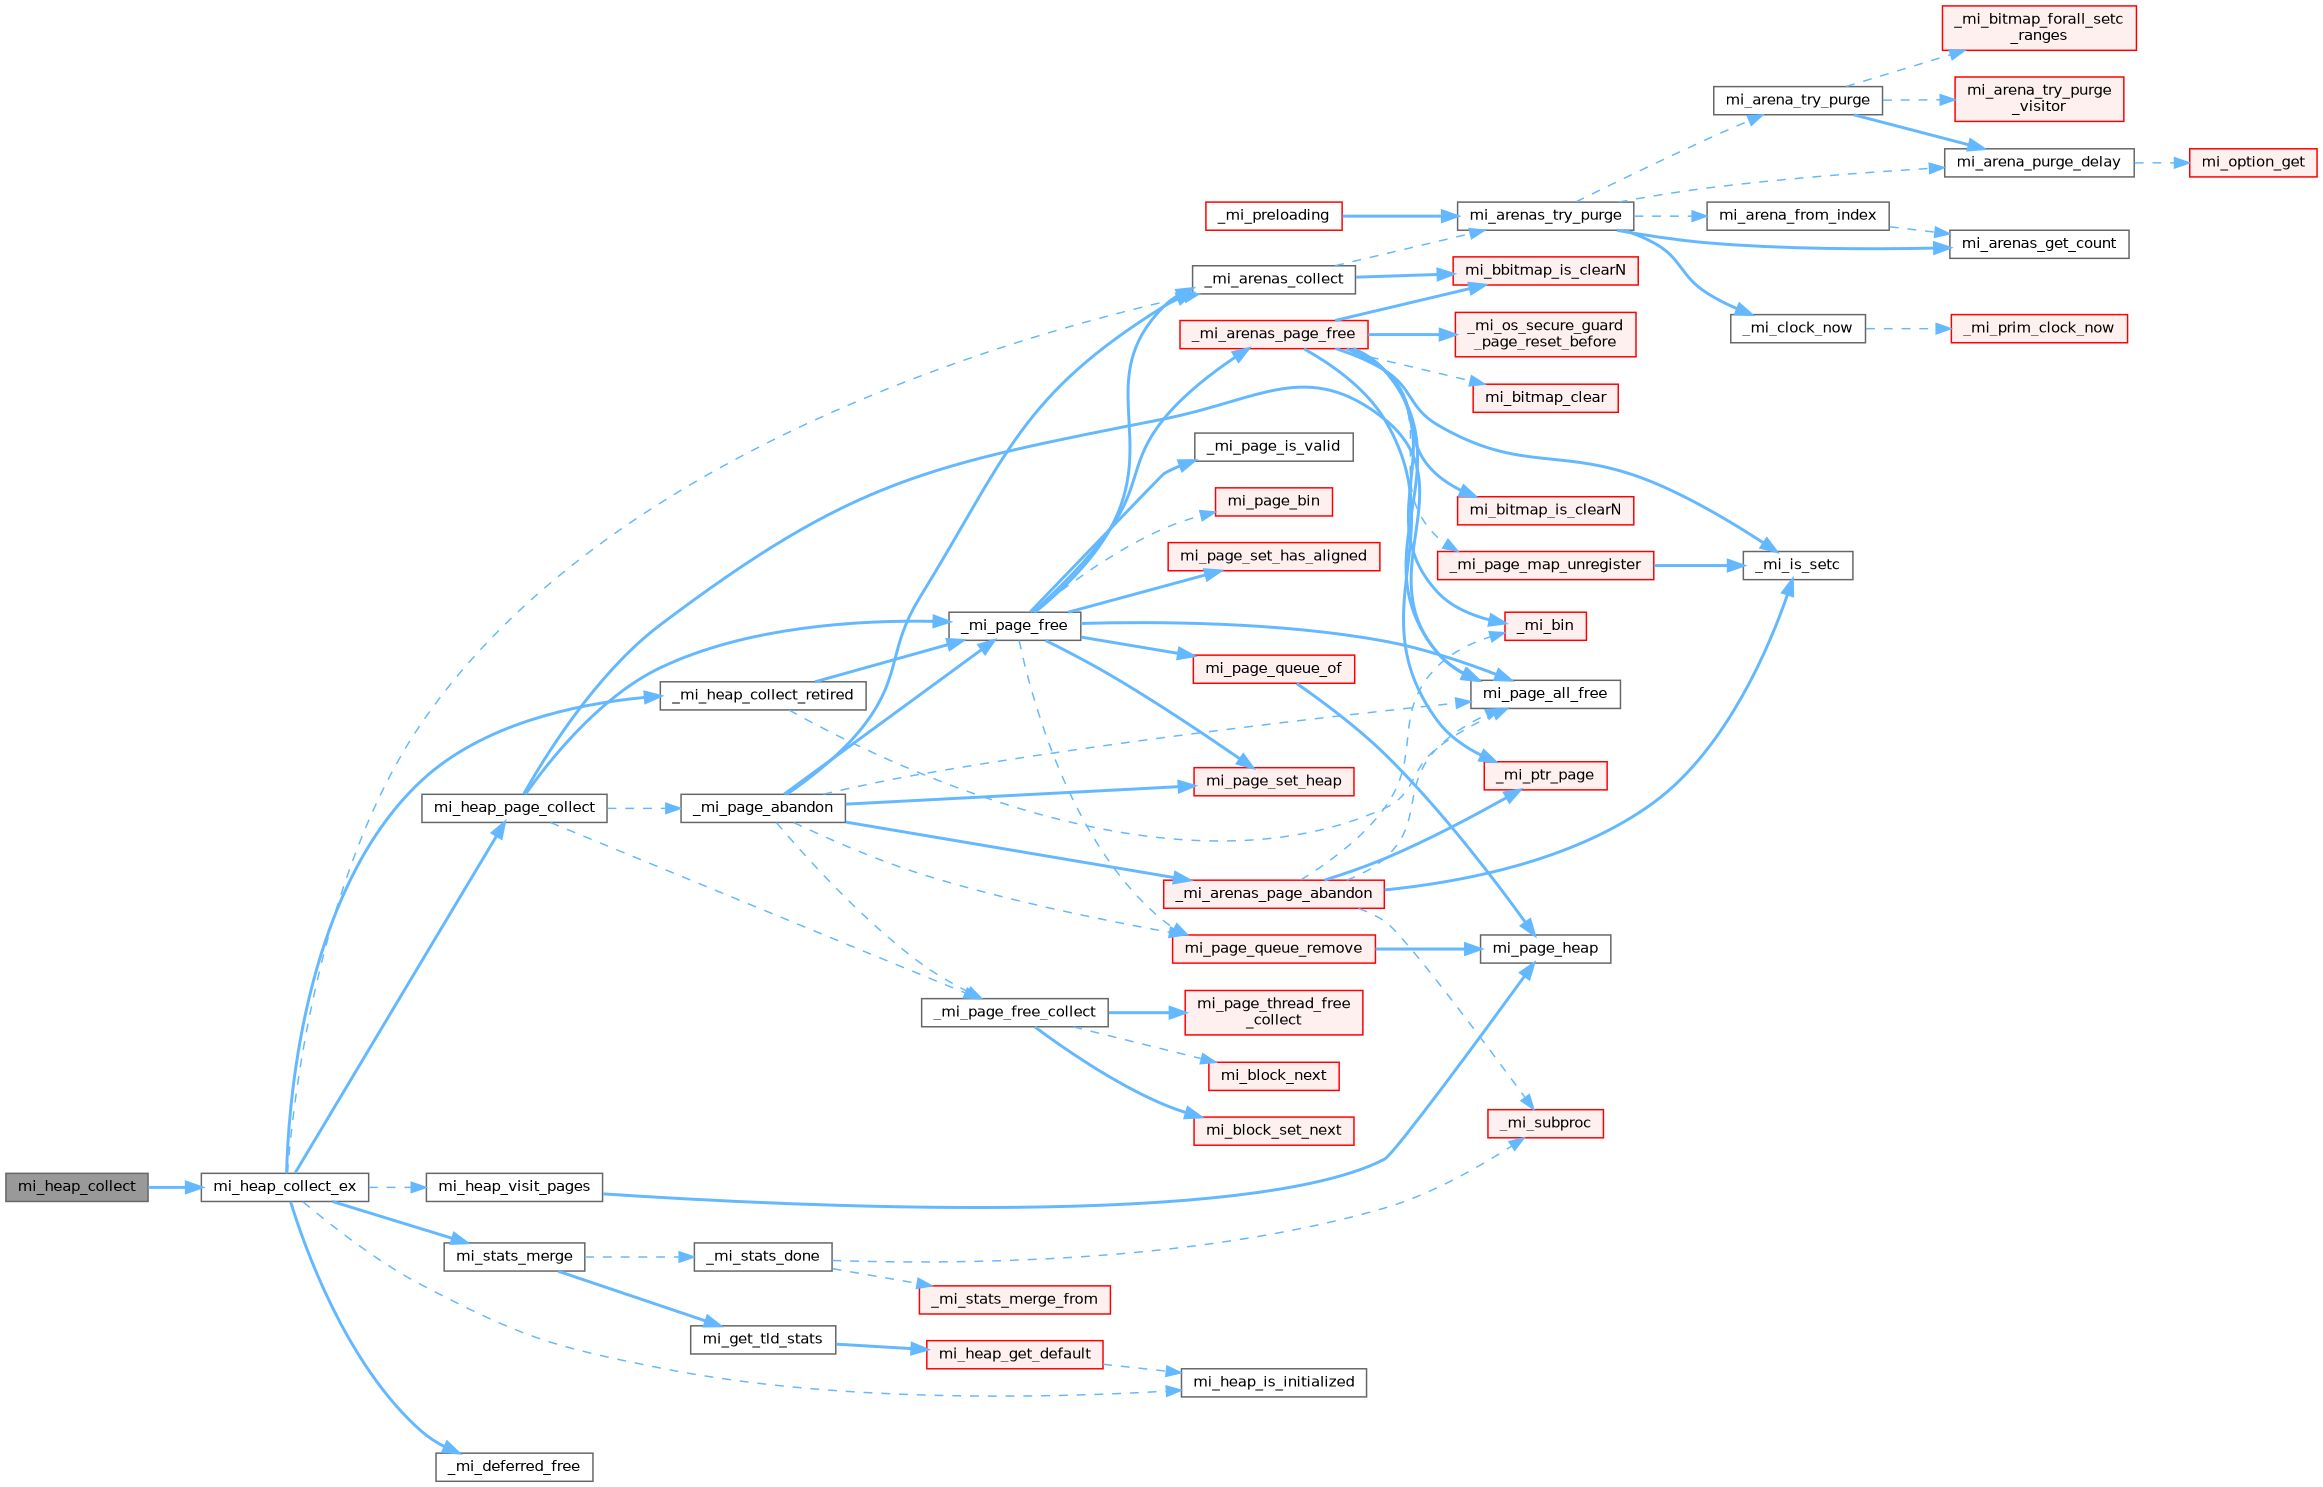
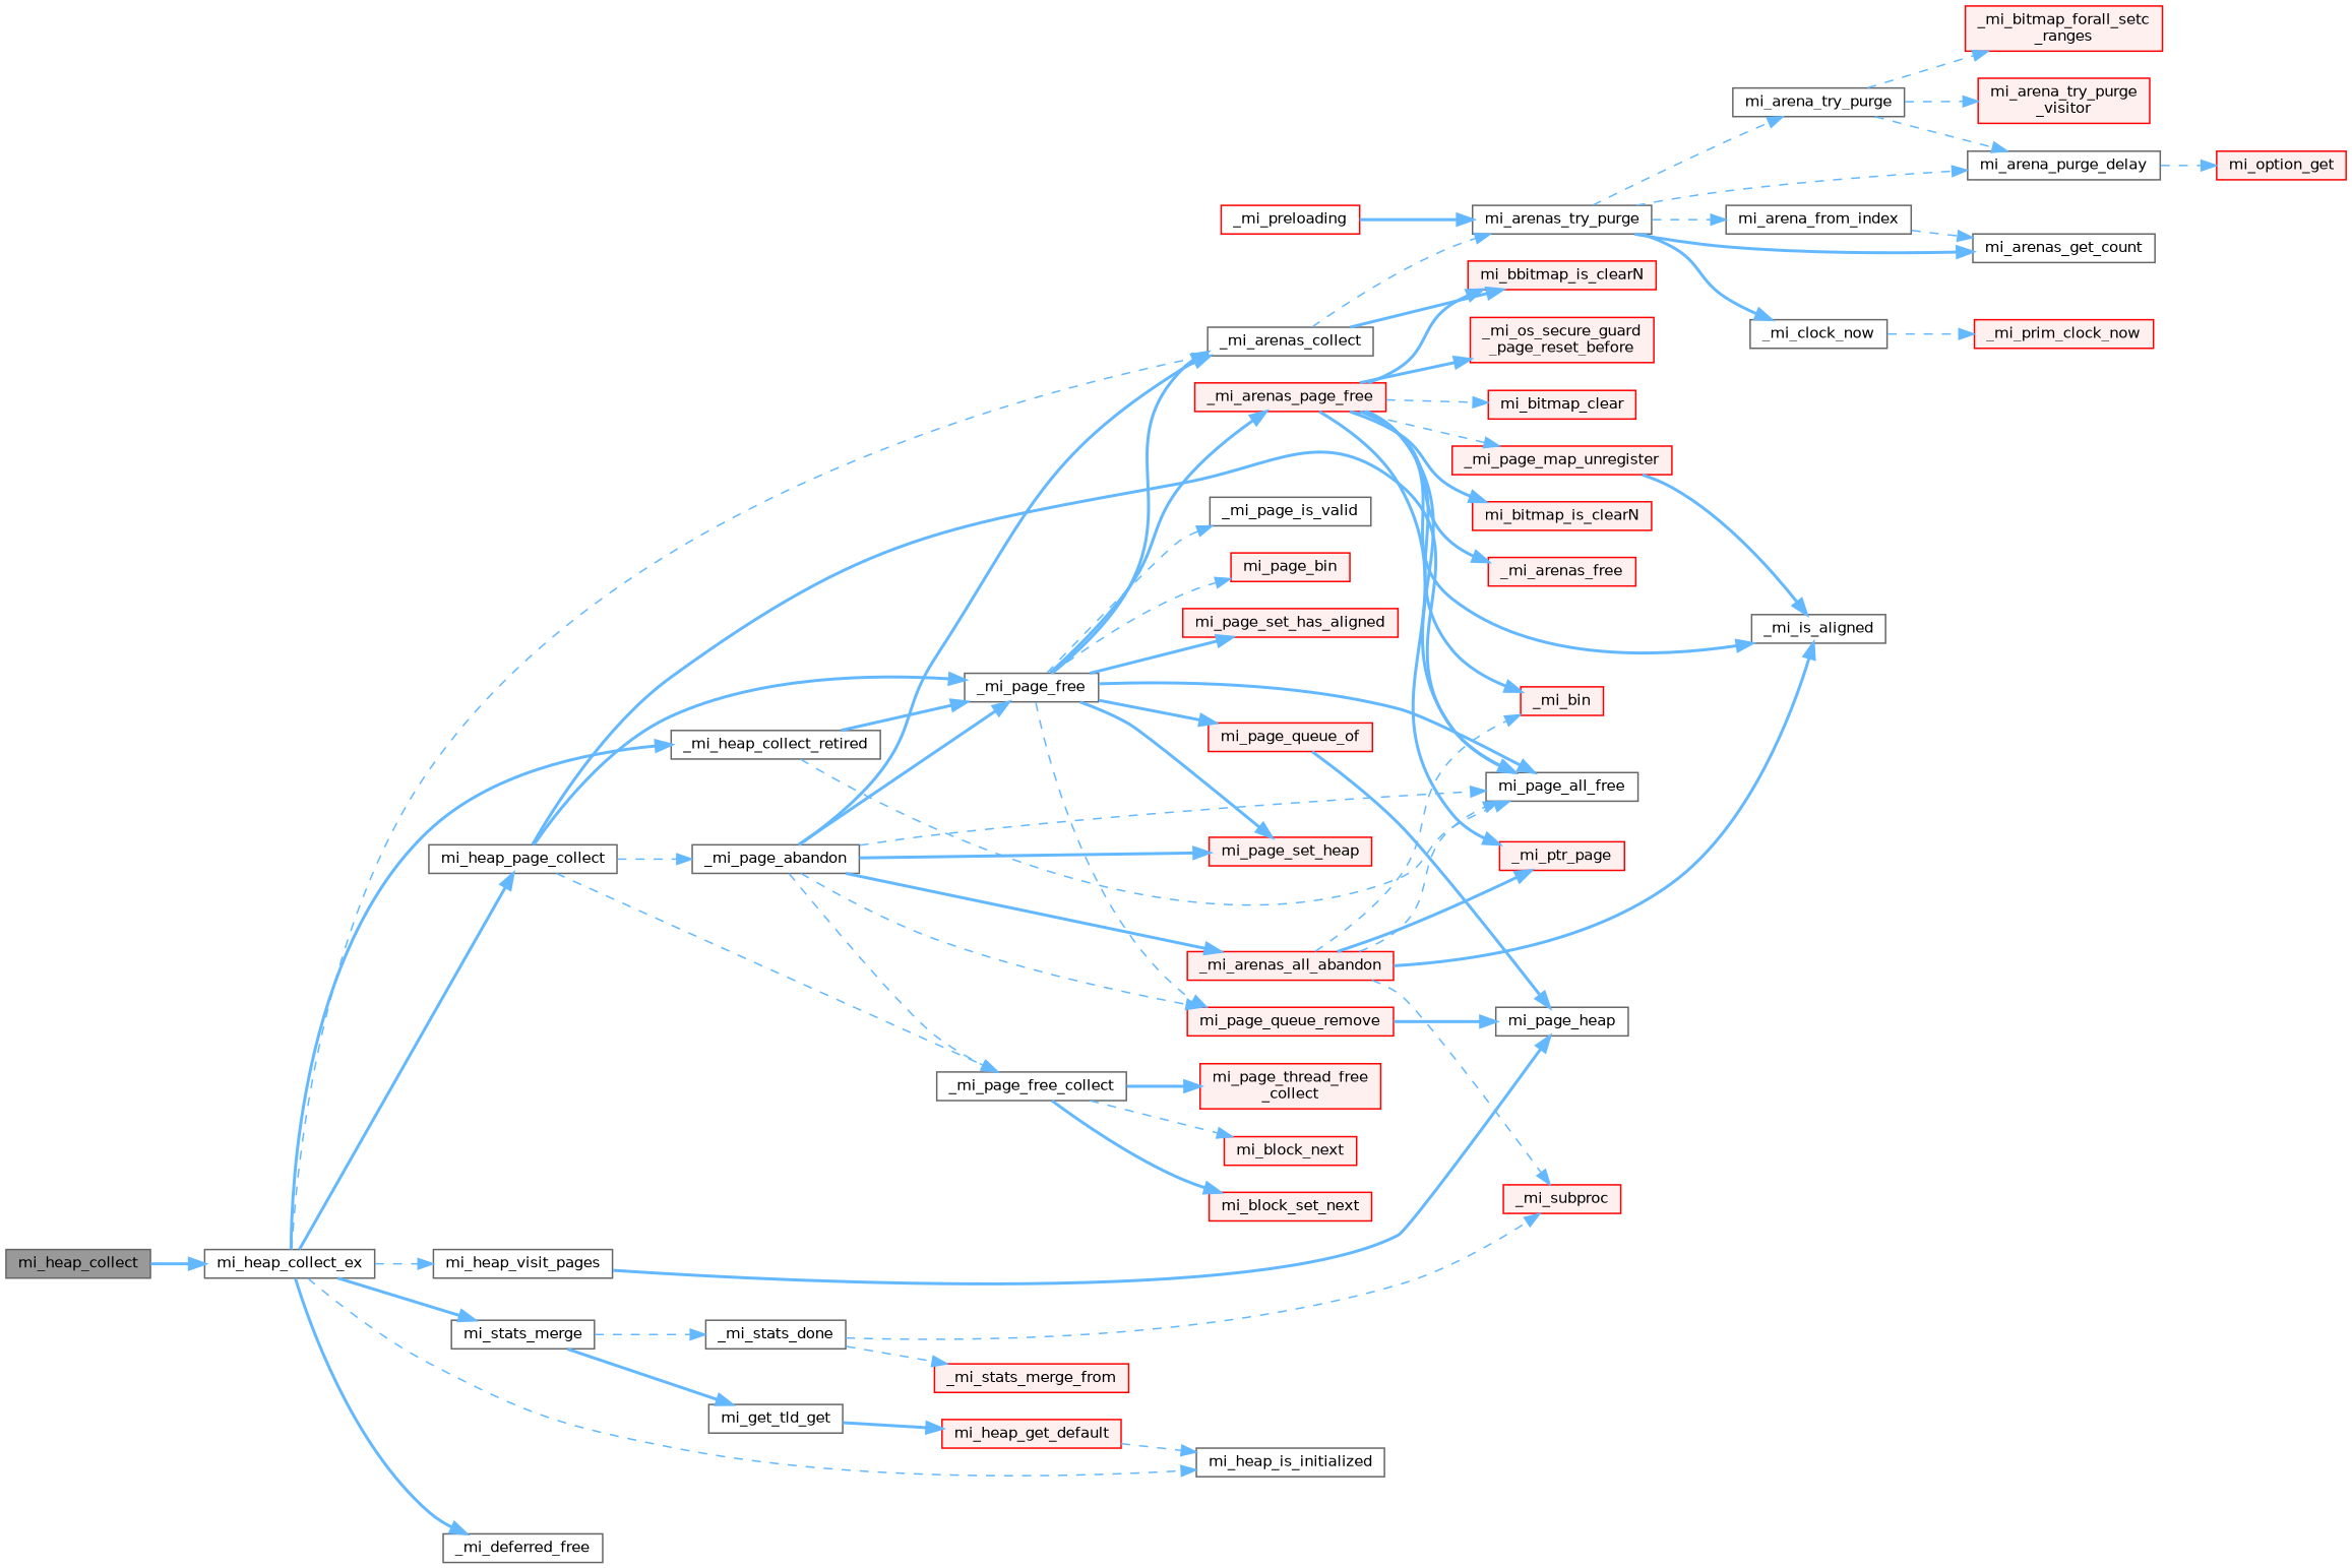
  digraph {
    rankdir=LR
    node [color=red fillcolor="#FFF0F0" fontname=Helvetica fontsize=10 shape=box style=filled]
    edge [color=steelblue1 fontname=Helvetica fontsize=10 labelfontname=Helvetica labelfontsize=10 style=bold]
    n1 [color=gray40 fillcolor=grey60 fontcolor=black height=0.2 label=mi_heap_collect width=0.4]
    n2 [color=grey40 fillcolor=white height=0.2 label=mi_heap_collect_ex width=0.4]
    n3 [color=grey40 fillcolor=white height=0.2 label=_mi_arenas_collect width=0.4]
    n4 [color=grey40 fillcolor=white height=0.2 label=_mi_deferred_free width=0.4]
    n5 [color=grey40 fillcolor=white height=0.2 label=_mi_heap_collect_retired width=0.4]
    n6 [color=grey40 fillcolor=white height=0.2 label=mi_heap_is_initialized width=0.4]
    n7 [color=grey40 fillcolor=white height=0.2 label=mi_heap_page_collect width=0.4]
    n8 [color=grey40 fillcolor=white height=0.2 label=mi_heap_visit_pages width=0.4]
    n9 [color=grey40 fillcolor=white height=0.2 label=mi_stats_merge width=0.4]
    n10 [color=grey40 fillcolor=white height=0.2 label=mi_arenas_try_purge width=0.4]
    n11 [height=0.2 label=mi_bbitmap_is_clearN width=0.4]
    n12 [color=grey40 fillcolor=white height=0.2 label=_mi_page_free width=0.4]
    n13 [color=grey40 fillcolor=white height=0.2 label=mi_page_all_free width=0.4]
    n14 [color=grey40 fillcolor=white height=0.2 label=_mi_page_abandon width=0.4]
    n15 [color=grey40 fillcolor=white height=0.2 label=_mi_page_free_collect width=0.4]
    n16 [color=grey40 fillcolor=white height=0.2 label=mi_page_heap width=0.4]
    n17 [color=grey40 fillcolor=white height=0.2 label=_mi_stats_done width=0.4]
-   n18 [color=grey40 fillcolor=white height=0.2 label=mi_get_tld_stats width=0.4]
+   n18 [color=grey40 fillcolor=white height=0.2 label=mi_get_tld_get width=0.4]
    n19 [color=grey40 fillcolor=white height=0.2 label=_mi_clock_now width=0.4]
    n20 [color=grey40 fillcolor=white height=0.2 label=mi_arena_from_index width=0.4]
    n21 [color=grey40 fillcolor=white height=0.2 label=mi_arenas_get_count width=0.4]
    n22 [color=grey40 fillcolor=white height=0.2 label=mi_arena_purge_delay width=0.4]
    n23 [color=grey40 fillcolor=white height=0.2 label=mi_arena_try_purge width=0.4]
    n24 [height=0.2 label=_mi_prim_clock_now width=0.4]
    n25 [fillcolor=white height=0.2 label=_mi_preloading width=0.4]
    n26 [height=0.2 label=mi_option_get width=0.4]
    n27 [height=0.2 label="_mi_bitmap_forall_setc\l_ranges" width=0.4]
    n28 [height=0.2 label="mi_arena_try_purge\l_visitor" width=0.4]
    n29 [height=0.2 label=_mi_arenas_page_free width=0.4]
    n30 [color=grey40 fillcolor=white height=0.2 label=_mi_page_is_valid width=0.4]
    n31 [height=0.2 label=mi_page_bin width=0.4]
    n32 [height=0.2 label=mi_page_queue_of width=0.4]
    n33 [height=0.2 label=mi_page_queue_remove width=0.4]
    n34 [height=0.2 label=mi_page_set_has_aligned width=0.4]
    n35 [height=0.2 label=mi_page_set_heap width=0.4]
+   n36 [height=0.2 label=_mi_arenas_free width=0.4]
    n37 [height=0.2 label=_mi_bin width=0.4]
-   n38 [color=grey40 fillcolor=white height=0.2 label=_mi_is_setc width=0.4]
+   n38 [color=grey40 fillcolor=white height=0.2 label=_mi_is_aligned width=0.4]
    n39 [height=0.2 label="_mi_os_secure_guard\l_page_reset_before" width=0.4]
    n40 [height=0.2 label=_mi_page_map_unregister width=0.4]
    n41 [height=0.2 label=_mi_ptr_page width=0.4]
    n42 [height=0.2 label=mi_bitmap_clear width=0.4]
    n43 [height=0.2 label=mi_bitmap_is_clearN width=0.4]
-   n44 [height=0.2 label=_mi_arenas_page_abandon width=0.4]
+   n44 [height=0.2 label=_mi_arenas_all_abandon width=0.4]
    n45 [height=0.2 label=mi_block_next width=0.4]
    n46 [height=0.2 label=mi_block_set_next width=0.4]
    n47 [height=0.2 label="mi_page_thread_free\l_collect" width=0.4]
    n48 [height=0.2 label=_mi_subproc width=0.4]
    n49 [height=0.2 label=_mi_stats_merge_from width=0.4]
    n50 [height=0.2 label=mi_heap_get_default width=0.4]
    n1 -> n2
    n2 -> n3 [style=dashed]
    n2 -> n4
    n2 -> n5
    n2 -> n6 [style=dashed]
    n2 -> n7
    n2 -> n8 [style=dashed]
    n2 -> n9
    n3 -> n10 [style=dashed]
    n3 -> n11
    n5 -> n12
    n5 -> n13 [style=dashed]
    n7 -> n12
    n7 -> n13
    n7 -> n14 [style=dashed]
    n7 -> n15 [style=dashed]
    n8 -> n16
    n9 -> n17 [style=dashed]
    n9 -> n18
    n10 -> n19
    n10 -> n20 [style=dashed]
    n10 -> n21
    n10 -> n22 [style=dashed]
    n10 -> n23 [style=dashed]
    n12 -> n3
    n12 -> n13
    n12 -> n29
-   n12 -> n30
+   n12 -> n30 [style=dashed]
    n12 -> n31 [style=dashed]
    n12 -> n32
    n12 -> n33 [style=dashed]
    n12 -> n34
    n12 -> n35
    n14 -> n3
    n14 -> n12
    n14 -> n13 [style=dashed]
    n14 -> n15 [style=dashed]
    n14 -> n33 [style=dashed]
    n14 -> n35
    n14 -> n44
    n15 -> n45 [style=dashed]
    n15 -> n46
    n15 -> n47
    n17 -> n48 [style=dashed]
    n17 -> n49 [style=dashed]
    n18 -> n50
    n19 -> n24 [style=dashed]
    n20 -> n21 [style=dashed]
    n22 -> n26 [style=dashed]
-   n23 -> n22
+   n23 -> n22 [style=dashed]
    n23 -> n27 [style=dashed]
    n23 -> n28 [style=dashed]
    n25 -> n10
    n29 -> n11
    n29 -> n13
+   n29 -> n36
    n29 -> n37
    n29 -> n38
    n29 -> n39
    n29 -> n40 [style=dashed]
    n29 -> n41
    n29 -> n42 [style=dashed]
    n29 -> n43
    n32 -> n16
    n33 -> n16
    n40 -> n38
    n44 -> n13 [style=dashed]
    n44 -> n37 [style=dashed]
    n44 -> n38
    n44 -> n41
    n44 -> n48 [style=dashed]
    n50 -> n6 [style=dashed]
  }
